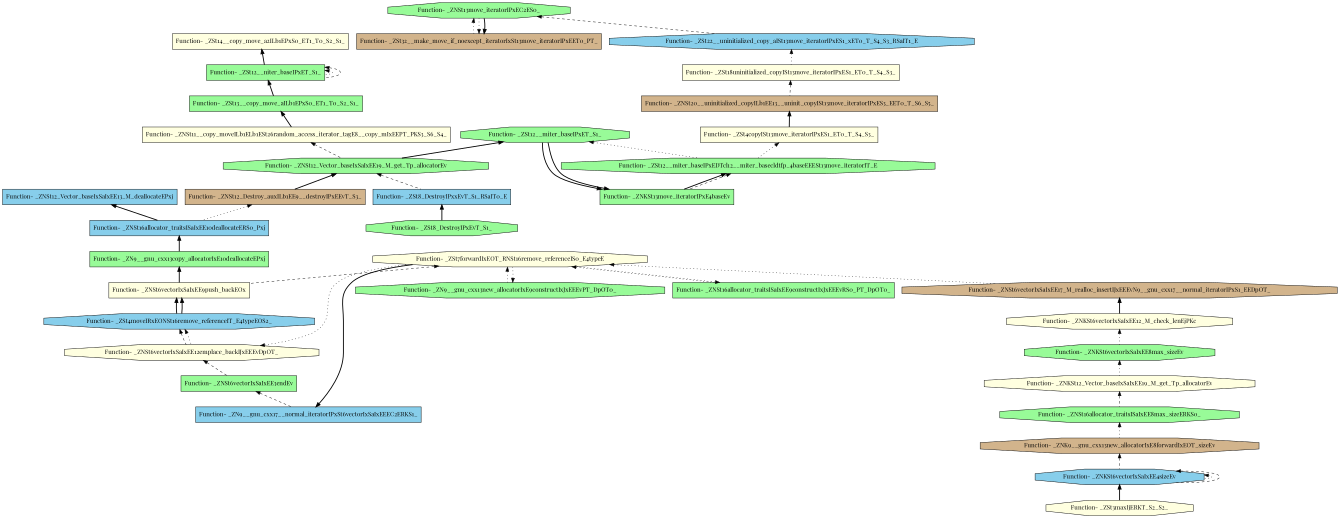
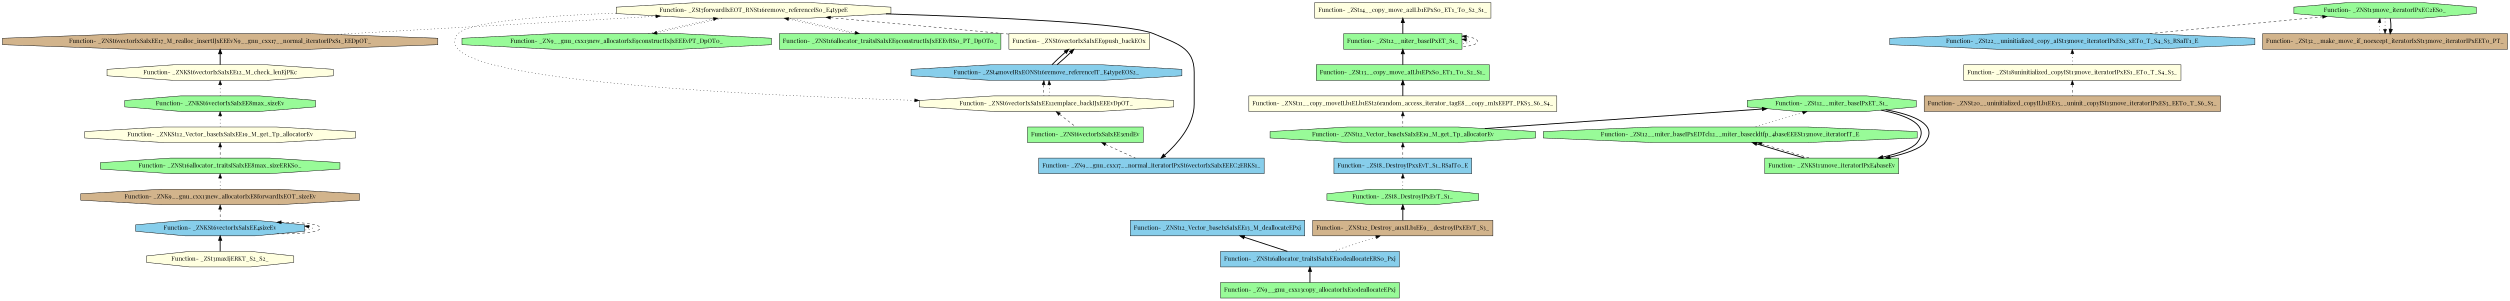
  digraph {
    fontname="Playfair Display"
    node [fillcolor=palegreen fontname="Playfair Display" shape=octagon style=filled]
    edge [dir=back fontname="Playfair Display" style=bold]
    "Function- _ZNKSt6vectorIxSaIxEE4sizeEv" [fillcolor=skyblue]
    "Function- _ZSt3maxIjERKT_S2_S2_" [fillcolor=lightyellow]
    n3 [fillcolor=tan label="Function- _ZNK9__gnu_cxx13new_allocatorIxE8forwardIxEOT_sizeEv"]
    "Function- _ZNSt16allocator_traitsISaIxEE8max_sizeERKS0_"
    "Function- _ZNKSt12_Vector_baseIxSaIxEE19_M_get_Tp_allocatorEv" [fillcolor=lightyellow]
    "Function- _ZNKSt6vectorIxSaIxEE8max_sizeEv"
    "Function- _ZNKSt6vectorIxSaIxEE12_M_check_lenEjPKc" [fillcolor=lightyellow]
    "Function- _ZNSt6vectorIxSaIxEE17_M_realloc_insertIJxEEEvN9__gnu_cxx17__normal_iteratorIPxS1_EEDpOT_" [fillcolor=tan]
    "Function- _ZSt7forwardIxEOT_RNSt16remove_referenceIS0_E4typeE" [fillcolor=lightyellow]
    "Function- _ZNSt6vectorIxSaIxEE9push_backEOx" [fillcolor=lightyellow shape=box]
    "Function- _ZN9__gnu_cxx13new_allocatorIxE9constructIxJxEEEvPT_DpOT0_"
    "Function- _ZNSt16allocator_traitsISaIxEE9constructIxJxEEEvRS0_PT_DpOT0_" [shape=box]
    "Function- _ZSt4moveIRxEONSt16remove_referenceIT_E4typeEOS2_" [fillcolor=skyblue]
    "Function- _ZN9__gnu_cxx17__normal_iteratorIPxSt6vectorIxSaIxEEEC2ERKS1_" [fillcolor=skyblue shape=box]
    "Function- _ZNSt6vectorIxSaIxEE3endEv" [shape=box]
    "Function- _ZNSt6vectorIxSaIxEE12emplace_backIJxEEEvDpOT_" [fillcolor=lightyellow]
    n17 [label="Function- _ZN9__gnu_cxx13copy_allocatorIxE10deallocateEPxj" shape=box]
    "Function- _ZNSt16allocator_traitsISaIxEE10deallocateERS0_Pxj" [fillcolor=skyblue shape=box]
    "Function- _ZNSt12_Vector_baseIxSaIxEE13_M_deallocateEPxj" [fillcolor=skyblue shape=box]
    "Function- _ZNSt12_Destroy_auxILb1EE9__destroyIPxEEvT_S3_" [fillcolor=tan shape=box]
    "Function- _ZSt8_DestroyIPxEvT_S1_"
    "Function- _ZSt8_DestroyIPxxEvT_S1_RSaIT0_E" [fillcolor=skyblue shape=box]
    "Function- _ZNSt12_Vector_baseIxSaIxEE19_M_get_Tp_allocatorEv"
    "Function- _ZNSt11__copy_moveILb1ELb1ESt26random_access_iterator_tagE8__copy_mIxEEPT_PKS3_S6_S4_" [fillcolor=lightyellow shape=box]
    "Function- _ZSt13__copy_move_aILb1EPxS0_ET1_T0_S2_S1_" [shape=box]
    "Function- _ZSt12__niter_baseIPxET_S1_" [shape=box]
    "Function- _ZSt14__copy_move_a2ILb1EPxS0_ET1_T0_S2_S1_" [fillcolor=lightyellow shape=box]
    "Function- _ZSt12__miter_baseIPxET_S1_"
    "Function- _ZSt12__miter_baseIPxEDTcl12__miter_basecldtfp_4baseEEESt13move_iteratorIT_E"
    "Function- _ZNKSt13move_iteratorIPxE4baseEv" [shape=box]
-   "Function- _ZSt4copyISt13move_iteratorIPxES1_ET0_T_S4_S3_" [fillcolor=lightyellow shape=box]
    "Function- _ZNSt20__uninitialized_copyILb1EE13__uninit_copyISt13move_iteratorIPxES3_EET0_T_S6_S5_" [fillcolor=tan shape=box]
    "Function- _ZSt18uninitialized_copyISt13move_iteratorIPxES1_ET0_T_S4_S3_" [fillcolor=lightyellow shape=box]
    "Function- _ZSt22__uninitialized_copy_aISt13move_iteratorIPxES1_xET0_T_S4_S3_RSaIT1_E" [fillcolor=skyblue]
    "Function- _ZNSt13move_iteratorIPxEC2ES0_"
    "Function- _ZSt32__make_move_if_noexcept_iteratorIxSt13move_iteratorIPxEET0_PT_" [fillcolor=tan shape=box]
    "Function- _ZNKSt6vectorIxSaIxEE4sizeEv" -> "Function- _ZNKSt6vectorIxSaIxEE4sizeEv" [style=dotted]
    "Function- _ZNKSt6vectorIxSaIxEE4sizeEv" -> "Function- _ZNKSt6vectorIxSaIxEE4sizeEv" [style=dashed]
    "Function- _ZNKSt6vectorIxSaIxEE4sizeEv" -> "Function- _ZSt3maxIjERKT_S2_S2_"
    n3 -> "Function- _ZNKSt6vectorIxSaIxEE4sizeEv" [style=dashed]
    "Function- _ZNSt16allocator_traitsISaIxEE8max_sizeERKS0_" -> n3 [style=dotted]
    "Function- _ZNKSt12_Vector_baseIxSaIxEE19_M_get_Tp_allocatorEv" -> "Function- _ZNSt16allocator_traitsISaIxEE8max_sizeERKS0_" [style=dashed]
    "Function- _ZNKSt6vectorIxSaIxEE8max_sizeEv" -> "Function- _ZNKSt12_Vector_baseIxSaIxEE19_M_get_Tp_allocatorEv" [style=dotted]
    "Function- _ZNKSt6vectorIxSaIxEE12_M_check_lenEjPKc" -> "Function- _ZNKSt6vectorIxSaIxEE8max_sizeEv" [style=dotted]
    "Function- _ZNSt6vectorIxSaIxEE17_M_realloc_insertIJxEEEvN9__gnu_cxx17__normal_iteratorIPxS1_EEDpOT_" -> "Function- _ZNKSt6vectorIxSaIxEE12_M_check_lenEjPKc"
    "Function- _ZSt7forwardIxEOT_RNSt16remove_referenceIS0_E4typeE" -> "Function- _ZNSt6vectorIxSaIxEE17_M_realloc_insertIJxEEEvN9__gnu_cxx17__normal_iteratorIPxS1_EEDpOT_" [style=dotted]
    "Function- _ZSt7forwardIxEOT_RNSt16remove_referenceIS0_E4typeE" -> "Function- _ZNSt6vectorIxSaIxEE9push_backEOx" [style=dashed]
    "Function- _ZSt7forwardIxEOT_RNSt16remove_referenceIS0_E4typeE" -> "Function- _ZN9__gnu_cxx13new_allocatorIxE9constructIxJxEEEvPT_DpOT0_" [style=dotted]
    "Function- _ZSt7forwardIxEOT_RNSt16remove_referenceIS0_E4typeE" -> "Function- _ZNSt16allocator_traitsISaIxEE9constructIxJxEEEvRS0_PT_DpOT0_" [style=dotted]
    "Function- _ZNSt6vectorIxSaIxEE9push_backEOx" -> "Function- _ZSt4moveIRxEONSt16remove_referenceIT_E4typeEOS2_"
    "Function- _ZNSt6vectorIxSaIxEE9push_backEOx" -> "Function- _ZSt4moveIRxEONSt16remove_referenceIT_E4typeEOS2_"
    "Function- _ZN9__gnu_cxx13new_allocatorIxE9constructIxJxEEEvPT_DpOT0_" -> "Function- _ZSt7forwardIxEOT_RNSt16remove_referenceIS0_E4typeE" [style=dotted]
    "Function- _ZNSt16allocator_traitsISaIxEE9constructIxJxEEEvRS0_PT_DpOT0_" -> "Function- _ZSt7forwardIxEOT_RNSt16remove_referenceIS0_E4typeE" [style=dotted]
    "Function- _ZSt4moveIRxEONSt16remove_referenceIT_E4typeEOS2_" -> "Function- _ZNSt6vectorIxSaIxEE12emplace_backIJxEEEvDpOT_" [style=dashed]
    "Function- _ZSt4moveIRxEONSt16remove_referenceIT_E4typeEOS2_" -> "Function- _ZNSt6vectorIxSaIxEE12emplace_backIJxEEEvDpOT_" [style=dotted]
    "Function- _ZN9__gnu_cxx17__normal_iteratorIPxSt6vectorIxSaIxEEEC2ERKS1_" -> "Function- _ZSt7forwardIxEOT_RNSt16remove_referenceIS0_E4typeE"
    "Function- _ZNSt6vectorIxSaIxEE3endEv" -> "Function- _ZN9__gnu_cxx17__normal_iteratorIPxSt6vectorIxSaIxEEEC2ERKS1_" [style=dashed]
    "Function- _ZNSt6vectorIxSaIxEE12emplace_backIJxEEEvDpOT_" -> "Function- _ZSt7forwardIxEOT_RNSt16remove_referenceIS0_E4typeE" [style=dotted]
    "Function- _ZNSt6vectorIxSaIxEE12emplace_backIJxEEEvDpOT_" -> "Function- _ZNSt6vectorIxSaIxEE3endEv" [style=dashed]
-   n17 -> "Function- _ZNSt6vectorIxSaIxEE9push_backEOx"
    "Function- _ZNSt16allocator_traitsISaIxEE10deallocateERS0_Pxj" -> n17
    "Function- _ZNSt12_Vector_baseIxSaIxEE13_M_deallocateEPxj" -> "Function- _ZNSt16allocator_traitsISaIxEE10deallocateERS0_Pxj"
    "Function- _ZNSt12_Destroy_auxILb1EE9__destroyIPxEEvT_S3_" -> "Function- _ZNSt16allocator_traitsISaIxEE10deallocateERS0_Pxj" [style=dotted]
-   "Function- _ZNSt12_Vector_baseIxSaIxEE19_M_get_Tp_allocatorEv" -> "Function- _ZNSt12_Destroy_auxILb1EE9__destroyIPxEEvT_S3_"
-   "Function- _ZSt8_DestroyIPxxEvT_S1_RSaIT0_E" -> "Function- _ZSt8_DestroyIPxEvT_S1_"
+   "Function- _ZSt8_DestroyIPxEvT_S1_" -> "Function- _ZNSt12_Destroy_auxILb1EE9__destroyIPxEEvT_S3_"
+   "Function- _ZSt8_DestroyIPxxEvT_S1_RSaIT0_E" -> "Function- _ZSt8_DestroyIPxEvT_S1_" [style=dotted]
    "Function- _ZNSt12_Vector_baseIxSaIxEE19_M_get_Tp_allocatorEv" -> "Function- _ZSt8_DestroyIPxxEvT_S1_RSaIT0_E" [style=dashed]
    "Function- _ZNSt11__copy_moveILb1ELb1ESt26random_access_iterator_tagE8__copy_mIxEEPT_PKS3_S6_S4_" -> "Function- _ZNSt12_Vector_baseIxSaIxEE19_M_get_Tp_allocatorEv" [style=dashed]
    "Function- _ZSt13__copy_move_aILb1EPxS0_ET1_T0_S2_S1_" -> "Function- _ZNSt11__copy_moveILb1ELb1ESt26random_access_iterator_tagE8__copy_mIxEEPT_PKS3_S6_S4_"
    "Function- _ZSt12__niter_baseIPxET_S1_" -> "Function- _ZSt13__copy_move_aILb1EPxS0_ET1_T0_S2_S1_"
    "Function- _ZSt12__niter_baseIPxET_S1_" -> "Function- _ZSt12__niter_baseIPxET_S1_" [style=dotted]
    "Function- _ZSt12__niter_baseIPxET_S1_" -> "Function- _ZSt12__niter_baseIPxET_S1_" [style=dashed]
    "Function- _ZSt14__copy_move_a2ILb1EPxS0_ET1_T0_S2_S1_" -> "Function- _ZSt12__niter_baseIPxET_S1_"
    "Function- _ZSt12__miter_baseIPxET_S1_" -> "Function- _ZNSt12_Vector_baseIxSaIxEE19_M_get_Tp_allocatorEv"
    "Function- _ZSt12__miter_baseIPxET_S1_" -> "Function- _ZSt12__miter_baseIPxEDTcl12__miter_basecldtfp_4baseEEESt13move_iteratorIT_E" [style=dotted]
    "Function- _ZSt12__miter_baseIPxEDTcl12__miter_basecldtfp_4baseEEESt13move_iteratorIT_E" -> "Function- _ZNKSt13move_iteratorIPxE4baseEv"
    "Function- _ZSt12__miter_baseIPxEDTcl12__miter_basecldtfp_4baseEEESt13move_iteratorIT_E" -> "Function- _ZNKSt13move_iteratorIPxE4baseEv" [style=dashed]
    "Function- _ZNKSt13move_iteratorIPxE4baseEv" -> "Function- _ZSt12__miter_baseIPxET_S1_"
    "Function- _ZNKSt13move_iteratorIPxE4baseEv" -> "Function- _ZSt12__miter_baseIPxET_S1_"
-   "Function- _ZSt4copyISt13move_iteratorIPxES1_ET0_T_S4_S3_" -> "Function- _ZSt12__miter_baseIPxEDTcl12__miter_basecldtfp_4baseEEESt13move_iteratorIT_E" [style=dotted]
-   "Function- _ZNSt20__uninitialized_copyILb1EE13__uninit_copyISt13move_iteratorIPxES3_EET0_T_S6_S5_" -> "Function- _ZSt4copyISt13move_iteratorIPxES1_ET0_T_S4_S3_"
    "Function- _ZSt18uninitialized_copyISt13move_iteratorIPxES1_ET0_T_S4_S3_" -> "Function- _ZNSt20__uninitialized_copyILb1EE13__uninit_copyISt13move_iteratorIPxES3_EET0_T_S6_S5_" [style=dashed]
    "Function- _ZSt22__uninitialized_copy_aISt13move_iteratorIPxES1_xET0_T_S4_S3_RSaIT1_E" -> "Function- _ZSt18uninitialized_copyISt13move_iteratorIPxES1_ET0_T_S4_S3_" [style=dotted]
    "Function- _ZNSt13move_iteratorIPxEC2ES0_" -> "Function- _ZSt22__uninitialized_copy_aISt13move_iteratorIPxES1_xET0_T_S4_S3_RSaIT1_E" [style=dashed]
    "Function- _ZNSt13move_iteratorIPxEC2ES0_" -> "Function- _ZSt32__make_move_if_noexcept_iteratorIxSt13move_iteratorIPxEET0_PT_" [style=dotted]
    "Function- _ZSt32__make_move_if_noexcept_iteratorIxSt13move_iteratorIPxEET0_PT_" -> "Function- _ZNSt13move_iteratorIPxEC2ES0_" [style=dotted]
    "Function- _ZSt32__make_move_if_noexcept_iteratorIxSt13move_iteratorIPxEET0_PT_" -> "Function- _ZNSt13move_iteratorIPxEC2ES0_"
  }
